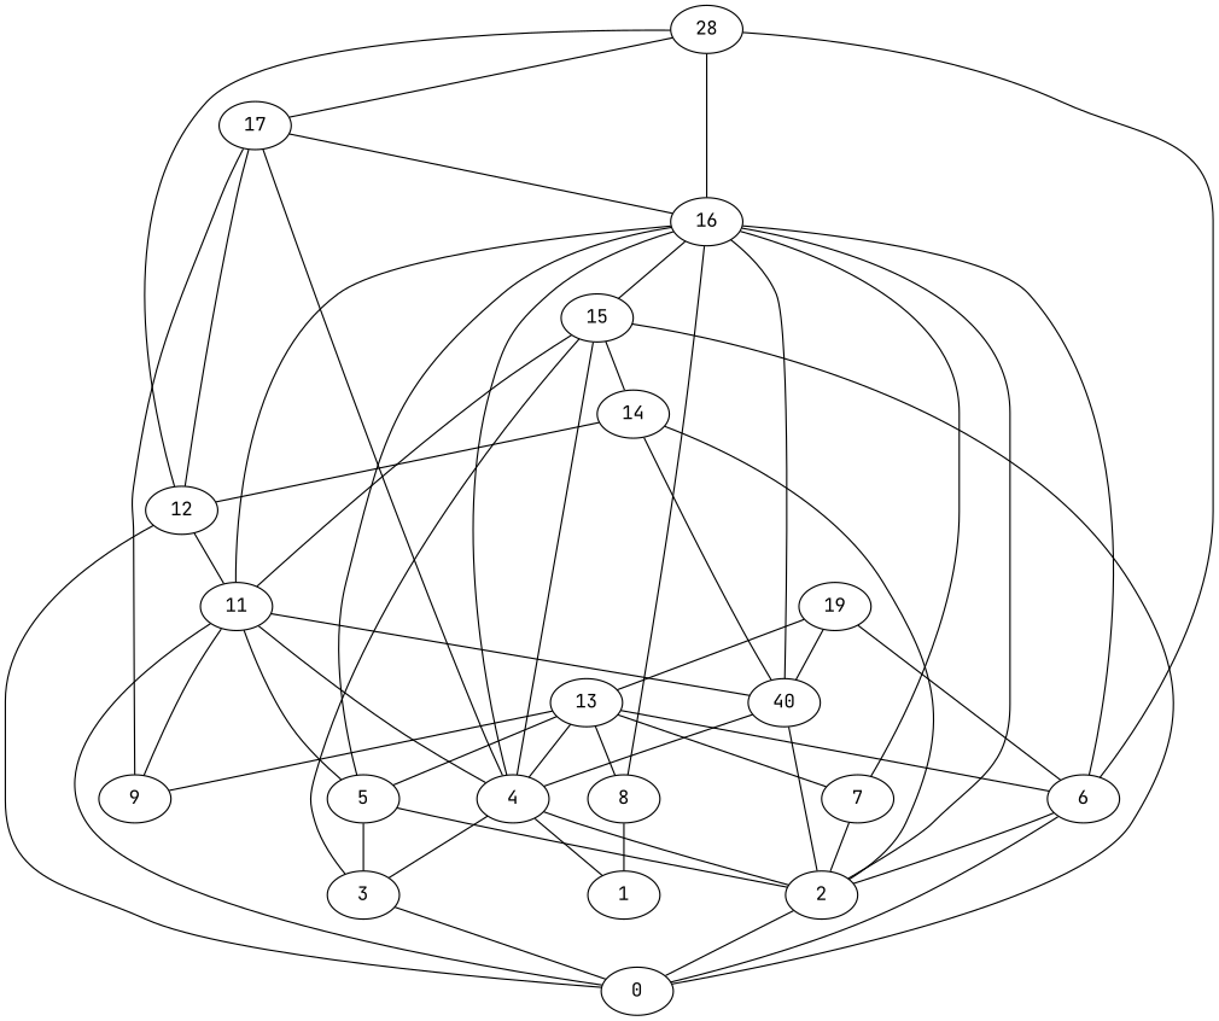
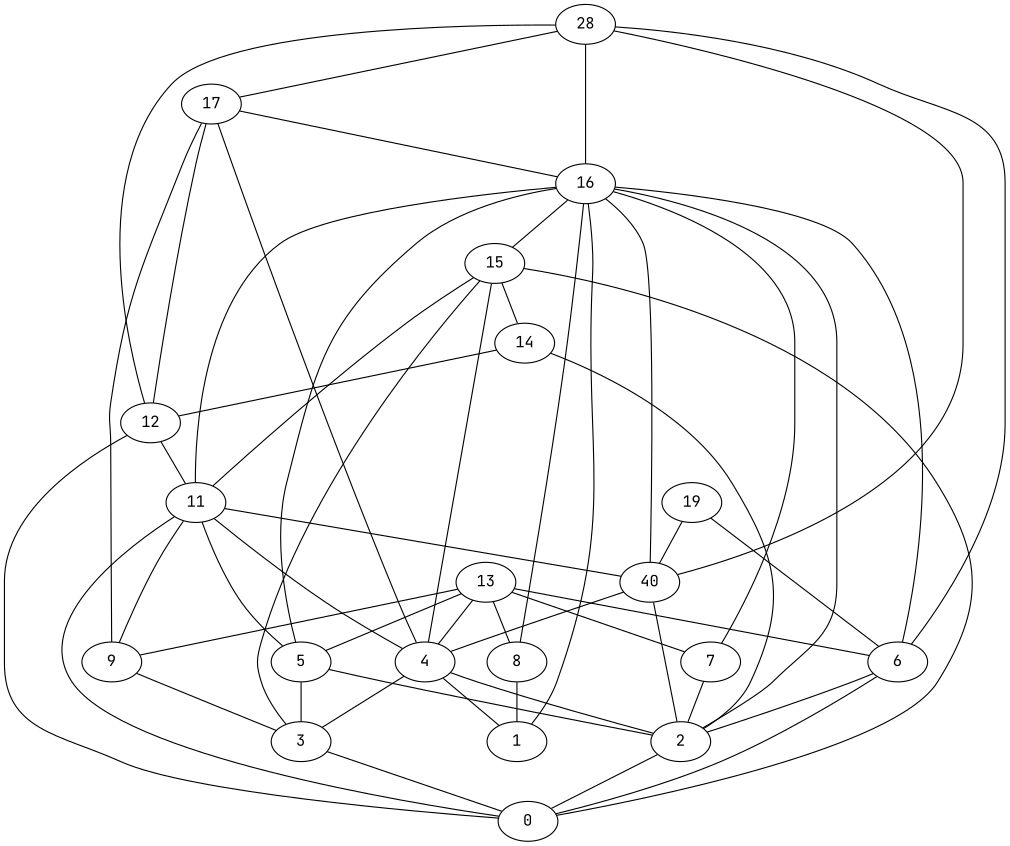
  digraph {
    fontname="JetBrains Mono"
    node [fontname="JetBrains Mono"]
    edge [dir=none fontname="JetBrains Mono"]
    19
    n2 [label=40]
    13
    6
    2
    4
    8
    7
    9
    5
    0
    3
    1
    14
    12
    11
    15
    17
    16
    n20 [label=28]
    subgraph sub_1 {
      19
      n2
      13
      6
      2
      4
      8
      7
      9
      5
      0
      3
      1
      14
      12
      11
      15
      17
      16
      n20
    }
    19 -> n2
-   19 -> 13
    19 -> 6
    n2 -> 2
    n2 -> 4
    13 -> 6
    13 -> 4
    13 -> 8
    13 -> 7
    13 -> 9
    13 -> 5
    6 -> 2
    6 -> 0
    2 -> 0
    4 -> 2
    4 -> 3
    4 -> 1
    8 -> 1
    7 -> 2
+   9 -> 3
    5 -> 2
    5 -> 3
    3 -> 0
-   14 -> n2
+   n20 -> n2
    14 -> 2
    14 -> 12
    12 -> 0
    12 -> 11
    11 -> n2
    11 -> 4
    11 -> 9
    11 -> 5
    11 -> 0
    15 -> 4
    15 -> 0
    15 -> 3
    15 -> 14
    15 -> 11
    17 -> 4
    17 -> 9
    17 -> 12
    17 -> 16
    16 -> n2
    16 -> 6
    16 -> 2
    16 -> 8
    16 -> 7
    16 -> 5
-   16 -> 4
+   16 -> 1
    16 -> 11
    16 -> 15
    n20 -> 6
    n20 -> 12
    n20 -> 17
    n20 -> 16
  }
